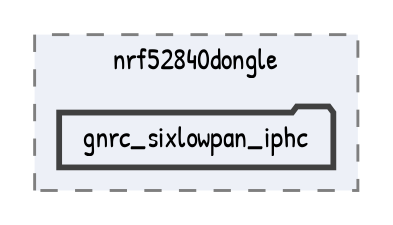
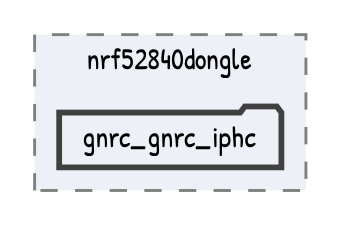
  digraph {
    compound=true
    fontname="Patrick Hand"
-   n1 [color=grey25 fillcolor="#edf0f7" fontname="Patrick Hand" fontsize=10 height=0.2 label=gnrc_sixlowpan_iphc shape=folder style="filled,bold" width=0.4]
+   n1 [color=grey25 fillcolor="#edf0f7" fontname="Patrick Hand" fontsize=10 height=0.2 label=gnrc_gnrc_iphc shape=folder style="filled,bold" width=0.4]
    subgraph cluster_1 {
      bgcolor="#edf0f7"
      fontsize=10
      label=nrf52840dongle
      pencolor=grey50
      style="filled,dashed"
      n1
    }
  }
